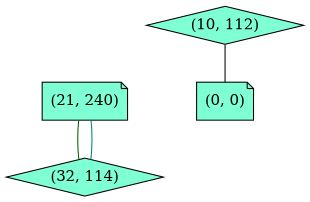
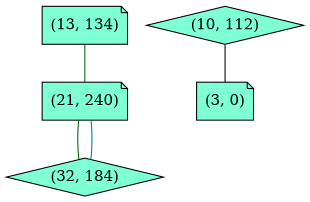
  graph {
    node [fillcolor=aquamarine shape=note style=filled]
    edge [color=darkgreen weight=1]
    n1 [label="(21, 240)"]
+   "(13, 134)"
    "(10, 112)" [shape=diamond]
-   "(0, 0)"
-   "(32, 184)" [shape=diamond label="(32, 114)"]
+   "(0, 0)" [label="(3, 0)"]
+   "(32, 184)" [shape=diamond]
    n1 -- "(32, 184)"
    n1 -- "(32, 184)" [color=teal weight=2]
+   "(13, 134)" -- n1
    "(10, 112)" -- "(0, 0)" [color=black weight=4]
  }
